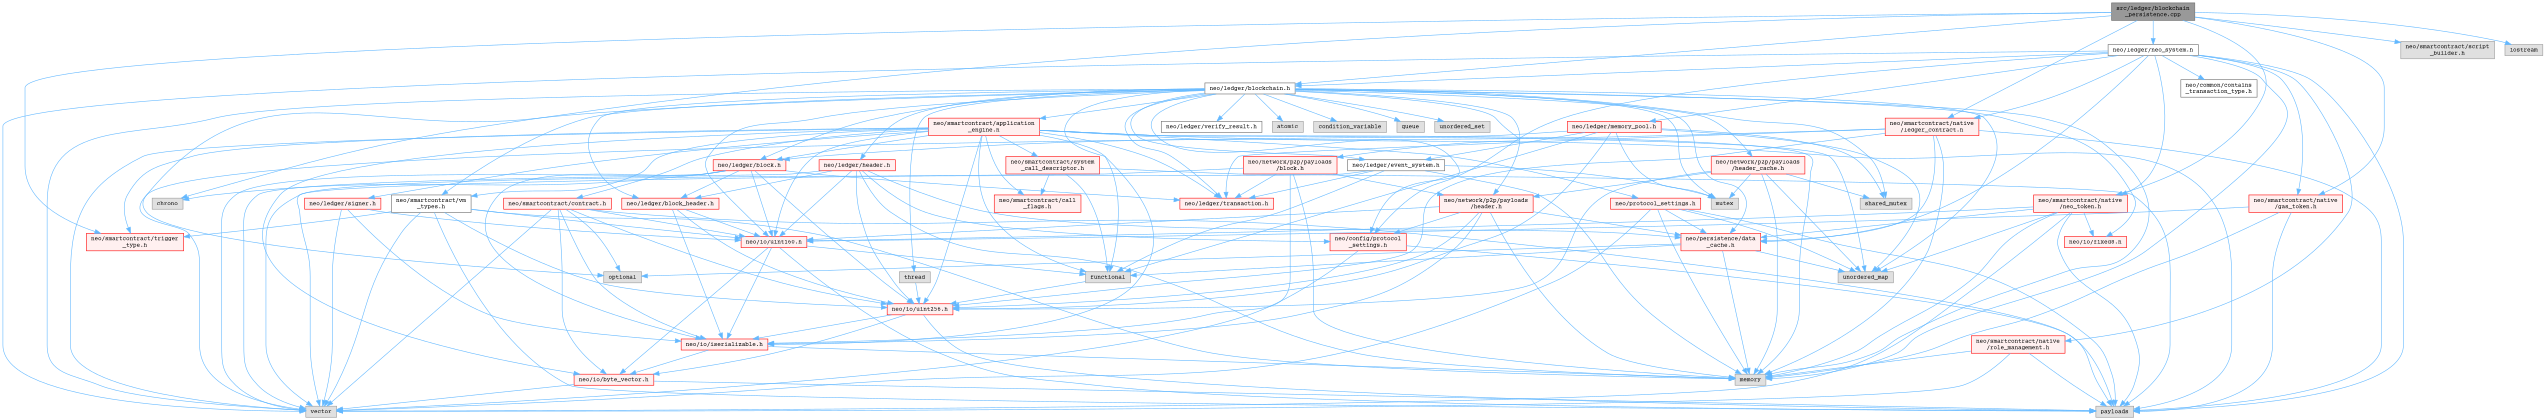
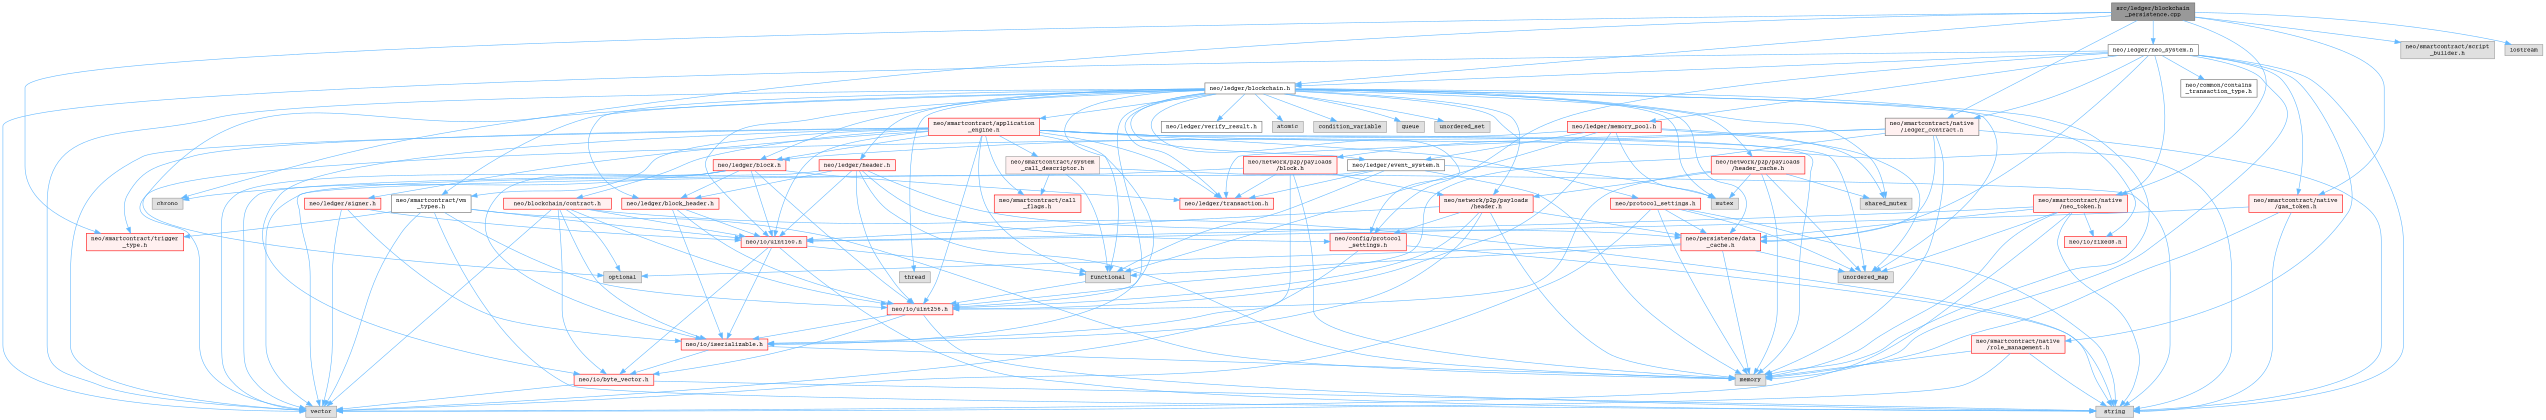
  digraph {
    fontname="Courier Prime"
    node [color=red fillcolor="#FFF0F0" fontname="Courier Prime" fontsize=10 shape=box style=filled]
    edge [color=steelblue1 fontname="Courier Prime" fontsize=10 labelfontname=Helvetica labelfontsize=10 style=solid]
    n1 [color=gray40 fillcolor=grey60 fontcolor=black height=0.2 label="src/ledger/blockchain\l_persistence.cpp" width=0.4]
    n2 [color=grey40 fillcolor=white height=0.2 label="neo/ledger/blockchain.h" width=0.4]
    n3 [color=grey60 fillcolor="#E0E0E0" height=0.2 label=chrono width=0.4]
    n4 [height=0.2 label="neo/smartcontract/trigger\l_type.h" width=0.4]
    n5 [color=grey40 fillcolor=white height=0.2 label="neo/ledger/neo_system.h" width=0.4]
    n6 [height=0.2 label="neo/smartcontract/native\l/gas_token.h" width=0.4]
-   n7 [height=0.2 label="neo/smartcontract/native\l/ledger_contract.h" width=0.4]
+   n7 [color=grey40 height=0.2 label="neo/smartcontract/native\l/ledger_contract.h" width=0.4]
    n8 [height=0.2 label="neo/smartcontract/native\l/neo_token.h" width=0.4]
    n9 [color=grey60 fillcolor="#E0E0E0" height=0.2 label="neo/smartcontract/script\l_builder.h" width=0.4]
    n10 [color=grey60 fillcolor="#E0E0E0" height=0.2 label=iostream width=0.4]
    n11 [height=0.2 label="neo/smartcontract/application\l_engine.h" width=0.4]
    n12 [height=0.2 label="neo/ledger/block.h" width=0.4]
    n13 [color=grey60 fillcolor="#E0E0E0" height=0.2 label=vector width=0.4]
    n14 [color=grey60 fillcolor="#E0E0E0" height=0.2 label=memory width=0.4]
    n15 [height=0.2 label="neo/io/uint160.h" width=0.4]
    n16 [color=grey60 fillcolor="#E0E0E0" height=0.2 label=functional width=0.4]
    n17 [height=0.2 label="neo/io/uint256.h" width=0.4]
    n18 [height=0.2 label="neo/ledger/block_header.h" width=0.4]
    n19 [height=0.2 label="neo/ledger/transaction.h" width=0.4]
    n20 [color=grey40 fillcolor=white height=0.2 label="neo/ledger/event_system.h" width=0.4]
    n21 [color=grey60 fillcolor="#E0E0E0" height=0.2 label=mutex width=0.4]
    n22 [height=0.2 label="neo/ledger/header.h" width=0.4]
    n23 [height=0.2 label="neo/config/protocol\l_settings.h" width=0.4]
    n24 [height=0.2 label="neo/persistence/data\l_cache.h" width=0.4]
    n25 [color=grey60 fillcolor="#E0E0E0" height=0.2 label=optional width=0.4]
    n26 [color=grey60 fillcolor="#E0E0E0" height=0.2 label=unordered_map width=0.4]
    n27 [height=0.2 label="neo/network/p2p/payloads\l/block.h" width=0.4]
    n28 [height=0.2 label="neo/network/p2p/payloads\l/header.h" width=0.4]
    n29 [height=0.2 label="neo/network/p2p/payloads\l/header_cache.h" width=0.4]
    n30 [color=grey60 fillcolor="#E0E0E0" height=0.2 label=shared_mutex width=0.4]
    n31 [height=0.2 label="neo/io/fixed8.h" width=0.4]
    n32 [color=grey40 fillcolor=white height=0.2 label="neo/ledger/verify_result.h" width=0.4]
    n33 [color=grey40 fillcolor=white height=0.2 label="neo/smartcontract/vm\l_types.h" width=0.4]
    n34 [color=grey60 fillcolor="#E0E0E0" height=0.2 label=atomic width=0.4]
    n35 [color=grey60 fillcolor="#E0E0E0" height=0.2 label=condition_variable width=0.4]
    n36 [color=grey60 fillcolor="#E0E0E0" height=0.2 label=queue width=0.4]
    n37 [color=grey60 fillcolor="#E0E0E0" height=0.2 label=thread width=0.4]
    n38 [color=grey60 fillcolor="#E0E0E0" height=0.2 label=unordered_set width=0.4]
    n39 [height=0.2 label="neo/io/iserializable.h" width=0.4]
    n40 [height=0.2 label="neo/io/byte_vector.h" width=0.4]
-   n41 [color=grey60 fillcolor="#E0E0E0" height=0.2 label=payloads width=0.4]
+   n41 [color=grey60 fillcolor="#E0E0E0" height=0.2 label=string width=0.4]
    n42 [height=0.2 label="neo/ledger/signer.h" width=0.4]
    n43 [height=0.2 label="neo/protocol_settings.h" width=0.4]
    n44 [height=0.2 label="neo/smartcontract/call\l_flags.h" width=0.4]
-   n45 [height=0.2 label="neo/smartcontract/contract.h" width=0.4]
-   n46 [height=0.2 label="neo/smartcontract/system\l_call_descriptor.h" width=0.4]
+   n45 [height=0.2 label="neo/blockchain/contract.h" width=0.4]
+   n46 [color=grey60 height=0.2 label="neo/smartcontract/system\l_call_descriptor.h" width=0.4]
    n47 [height=0.2 label="neo/ledger/memory_pool.h" width=0.4]
    n48 [color=grey40 fillcolor=white height=0.2 label="neo/common/contains\l_transaction_type.h" width=0.4]
    n49 [height=0.2 label="neo/smartcontract/native\l/role_management.h" width=0.4]
    n1 -> n2
    n1 -> n3
    n1 -> n4
    n1 -> n5
    n1 -> n6
    n1 -> n7
    n1 -> n8
    n1 -> n9
    n1 -> n10
    n2 -> n11
    n2 -> n12
    n2 -> n13
    n2 -> n14
    n2 -> n15
    n2 -> n16
-   n37 -> n17
+   n2 -> n17
    n2 -> n18
    n2 -> n19
    n2 -> n20
    n2 -> n21
    n2 -> n22
    n2 -> n23
    n2 -> n24
    n2 -> n25
    n2 -> n26
    n2 -> n27
    n2 -> n28
    n2 -> n29
    n2 -> n30
    n2 -> n31
    n2 -> n32
    n2 -> n33
    n2 -> n34
    n2 -> n35
    n2 -> n36
    n2 -> n37
    n2 -> n38
    n5 -> n2
    n5 -> n6
    n5 -> n7
    n5 -> n8
    n5 -> n13
    n5 -> n14
    n5 -> n23
    n5 -> n24
    n5 -> n41
    n5 -> n47
    n5 -> n48
    n5 -> n49
    n6 -> n14
    n6 -> n15
    n6 -> n41
    n7 -> n12
    n7 -> n14
    n7 -> n17
    n7 -> n19
    n7 -> n24
    n7 -> n41
    n8 -> n13
    n8 -> n14
    n8 -> n15
    n8 -> n24
    n8 -> n26
    n8 -> n31
    n8 -> n41
    n11 -> n4
    n11 -> n12
    n11 -> n13
    n11 -> n14
    n11 -> n15
    n11 -> n16
    n11 -> n17
    n11 -> n19
    n11 -> n26
    n11 -> n33
    n11 -> n39
    n11 -> n40
    n11 -> n41
    n11 -> n42
    n11 -> n43
    n11 -> n44
    n11 -> n45
    n11 -> n46
    n12 -> n3
    n12 -> n13
    n12 -> n15
    n12 -> n17
    n12 -> n18
    n12 -> n19
    n12 -> n39
    n15 -> n16
    n15 -> n39
    n15 -> n40
    n15 -> n41
    n16 -> n17
    n17 -> n39
    n17 -> n40
    n17 -> n41
    n18 -> n15
    n18 -> n17
    n18 -> n39
    n20 -> n13
    n20 -> n14
    n20 -> n16
    n20 -> n19
    n20 -> n21
    n22 -> n13
    n22 -> n14
    n22 -> n15
    n22 -> n17
    n22 -> n18
    n22 -> n23
    n22 -> n24
    n23 -> n13
    n23 -> n41
    n24 -> n14
    n24 -> n16
    n24 -> n25
    n24 -> n26
    n27 -> n13
    n27 -> n14
    n27 -> n19
    n27 -> n28
    n27 -> n39
    n28 -> n14
    n28 -> n15
    n28 -> n17
    n28 -> n23
    n28 -> n24
    n28 -> n39
    n29 -> n14
    n29 -> n17
    n29 -> n21
    n29 -> n26
    n29 -> n28
    n29 -> n30
    n33 -> n4
    n33 -> n13
    n33 -> n14
    n33 -> n15
    n33 -> n17
    n33 -> n41
    n39 -> n14
    n39 -> n40
    n40 -> n13
    n40 -> n41
    n42 -> n13
    n42 -> n15
    n42 -> n39
    n43 -> n13
    n43 -> n14
    n43 -> n24
    n43 -> n26
    n43 -> n41
    n45 -> n13
    n45 -> n15
    n45 -> n17
    n45 -> n25
    n45 -> n39
    n45 -> n40
    n45 -> n41
    n46 -> n16
    n46 -> n41
    n46 -> n44
    n47 -> n13
    n47 -> n16
    n47 -> n17
    n47 -> n20
    n47 -> n21
    n47 -> n26
    n47 -> n30
    n49 -> n13
    n49 -> n14
    n49 -> n41
  }
